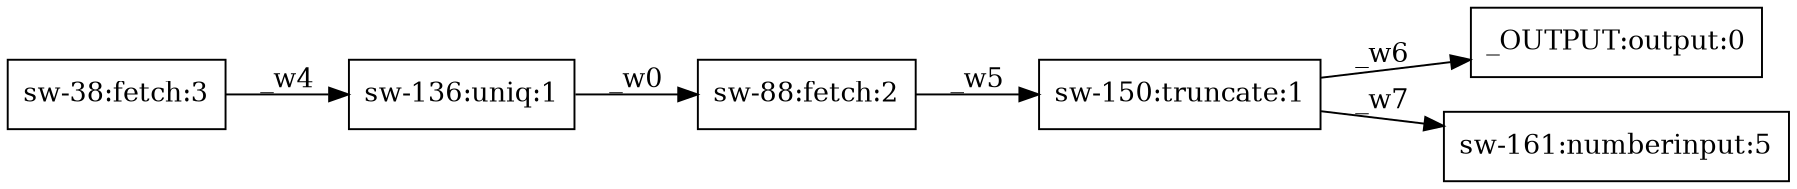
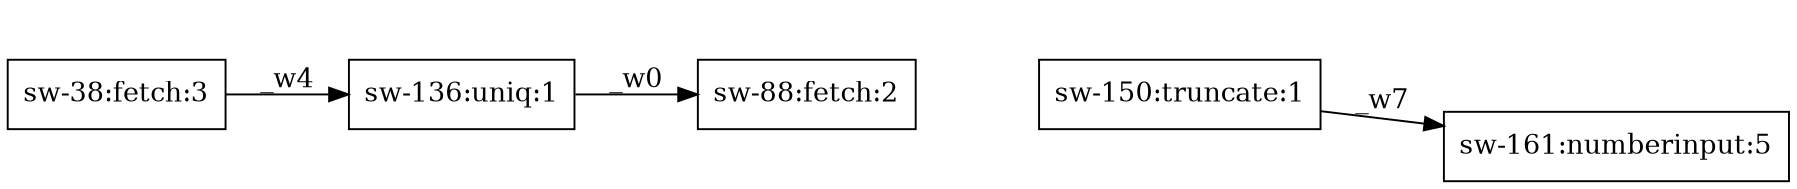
  digraph {
    rankdir=LR
    node [shape=box]
    n1 [label="sw-150:truncate:1"]
-   n2 [label="_OUTPUT:output:0"]
    n3 [label="sw-161:numberinput:5"]
    n4 [label="sw-136:uniq:1"]
    n5 [label="sw-88:fetch:2"]
    n6 [label="sw-38:fetch:3"]
-   n1 -> n2 [label=_w6]
    n1 -> n3 [label=_w7]
    n4 -> n5 [label=_w0]
-   n5 -> n1 [label=_w5]
    n6 -> n4 [label=_w4]
  }
